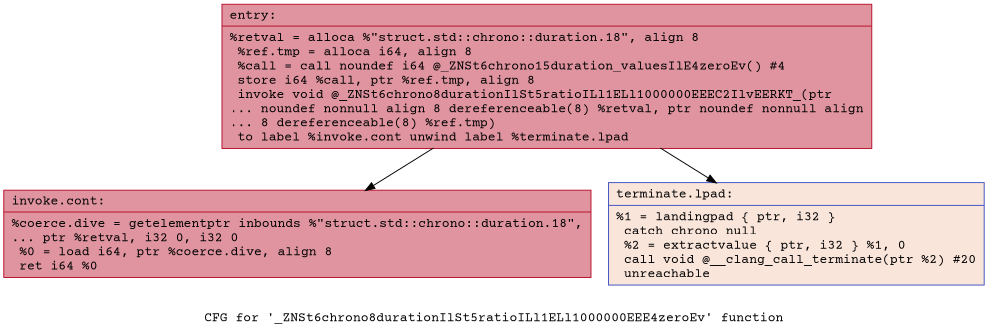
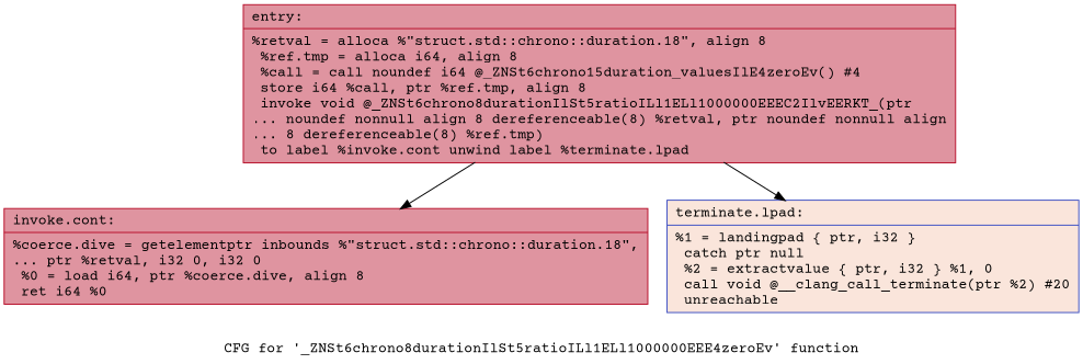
  digraph {
    label="CFG for '_ZNSt6chrono8durationIlSt5ratioILl1ELl1000000EEE4zeroEv' function"
    fontname="Courier Prime"
    node [color="#b70d28ff" fillcolor="#b70d2870" fontname="Courier Prime" shape=record style=filled]
    edge [fontname="Courier Prime"]
    n1 [label="{entry:\l|  %retval = alloca %\"struct.std::chrono::duration.18\", align 8\l  %ref.tmp = alloca i64, align 8\l  %call = call noundef i64 @_ZNSt6chrono15duration_valuesIlE4zeroEv() #4\l  store i64 %call, ptr %ref.tmp, align 8\l  invoke void @_ZNSt6chrono8durationIlSt5ratioILl1ELl1000000EEEC2IlvEERKT_(ptr\l... noundef nonnull align 8 dereferenceable(8) %retval, ptr noundef nonnull align\l... 8 dereferenceable(8) %ref.tmp)\l          to label %invoke.cont unwind label %terminate.lpad\l}"]
    n2 [label="{invoke.cont:\l|  %coerce.dive = getelementptr inbounds %\"struct.std::chrono::duration.18\",\l... ptr %retval, i32 0, i32 0\l  %0 = load i64, ptr %coerce.dive, align 8\l  ret i64 %0\l}"]
-   n3 [color="#3d50c3ff" fillcolor="#f4c5ad70" label="{terminate.lpad:\l|  %1 = landingpad \{ ptr, i32 \}\l          catch chrono null\l  %2 = extractvalue \{ ptr, i32 \} %1, 0\l  call void @__clang_call_terminate(ptr %2) #20\l  unreachable\l}"]
+   n3 [color="#3d50c3ff" fillcolor="#f4c5ad70" label="{terminate.lpad:\l|  %1 = landingpad \{ ptr, i32 \}\l          catch ptr null\l  %2 = extractvalue \{ ptr, i32 \} %1, 0\l  call void @__clang_call_terminate(ptr %2) #20\l  unreachable\l}"]
    n1 -> n2
    n1 -> n3
  }
